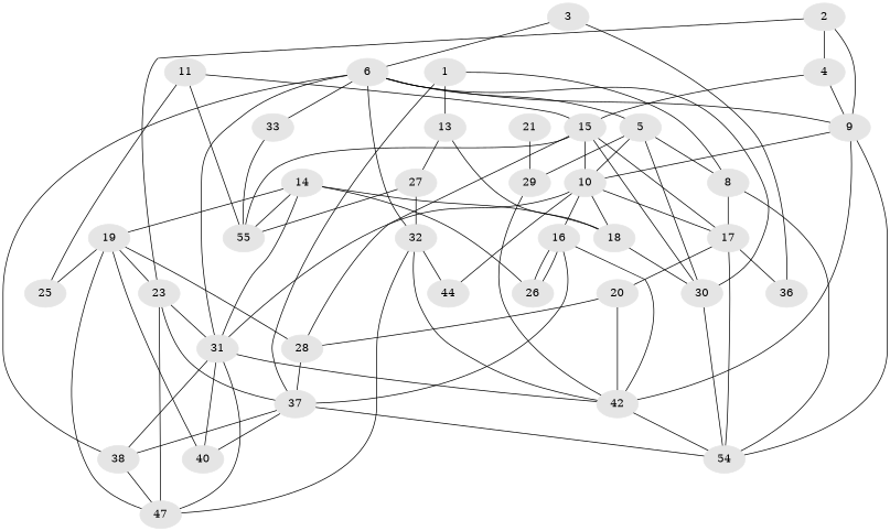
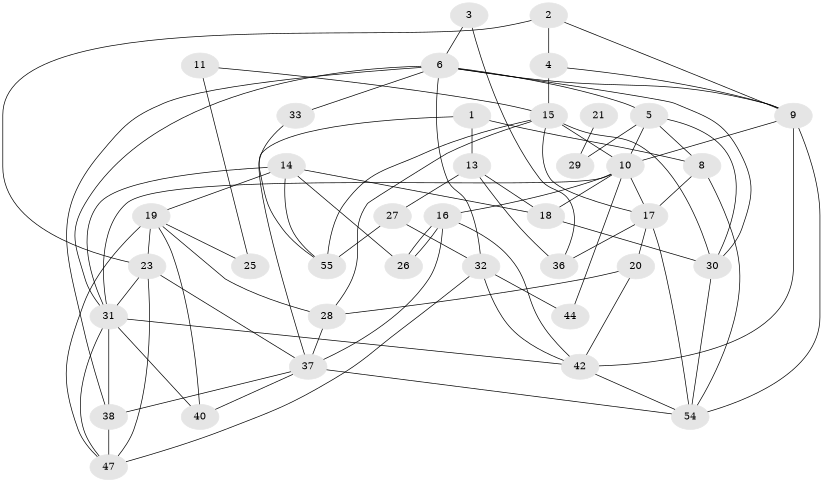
  graph {
    node [color=gray90 style=filled]
    8 [super="+12"]
    17 [super="+24"]
    54
    1
    13
    37
    36
    18
    27
    38
    40
    2 [super="+53"]
    4
    9 [super="+41"]
    23 [super="+34"]
    15 [super="+43"]
    10 [super="+45"]
    42 [super="+49"]
    31 [super="+39"]
    16 [super="+52"]
    44
    47
    6 [super="+22"]
    5
    30 [super="+46"]
    32 [super="+57"]
    33 [super="+51"]
    3
    55 [super="+56"]
    28 [super="+35"]
    29 [super="+50"]
    21
    20
    26
    11
    25
    14
    19 [super="+48"]
    8 -- 17
    8 -- 54
    17 -- 54
    17 -- 36
    17 -- 20
    1 -- 8
    1 -- 13
    1 -- 37
+   13 -- 36
    13 -- 18
    13 -- 27
    37 -- 54
    37 -- 38
    37 -- 40
    18 -- 30
    27 -- 32
    27 -- 55
    38 -- 47
    2 -- 4
    2 -- 9
    2 -- 23
    4 -- 9
    4 -- 15 [weight=2]
    9 -- 54
    9 -- 10
    9 -- 42
    23 -- 37
    23 -- 31
    23 -- 47
    15 -- 17
    15 -- 10
    15 -- 30
    15 -- 55
    15 -- 28
    10 -- 17
    10 -- 18
    10 -- 31
    10 -- 16
    10 -- 44
    42 -- 54
    31 -- 38
    31 -- 40
    31 -- 42
    31 -- 47
    16 -- 37
    16 -- 42
    16 -- 26
    16 -- 26
    6 -- 38
    6 -- 9
    6 -- 31
    6 -- 5
    6 -- 30
    6 -- 32
    6 -- 33
    5 -- 8
    5 -- 10
    5 -- 30
    5 -- 29
    30 -- 54
    32 -- 42
    32 -- 44
    32 -- 47
    33 -- 55
    3 -- 36
    3 -- 6
    28 -- 37 [weight=2]
-   29 -- 42
    21 -- 29
    20 -- 42
    20 -- 28
    11 -- 15
-   11 -- 55
    11 -- 25
    14 -- 18
    14 -- 31
    14 -- 55
    14 -- 26
    14 -- 19
    19 -- 40
    19 -- 23
    19 -- 47
    19 -- 28 [weight=2]
    19 -- 25
  }
